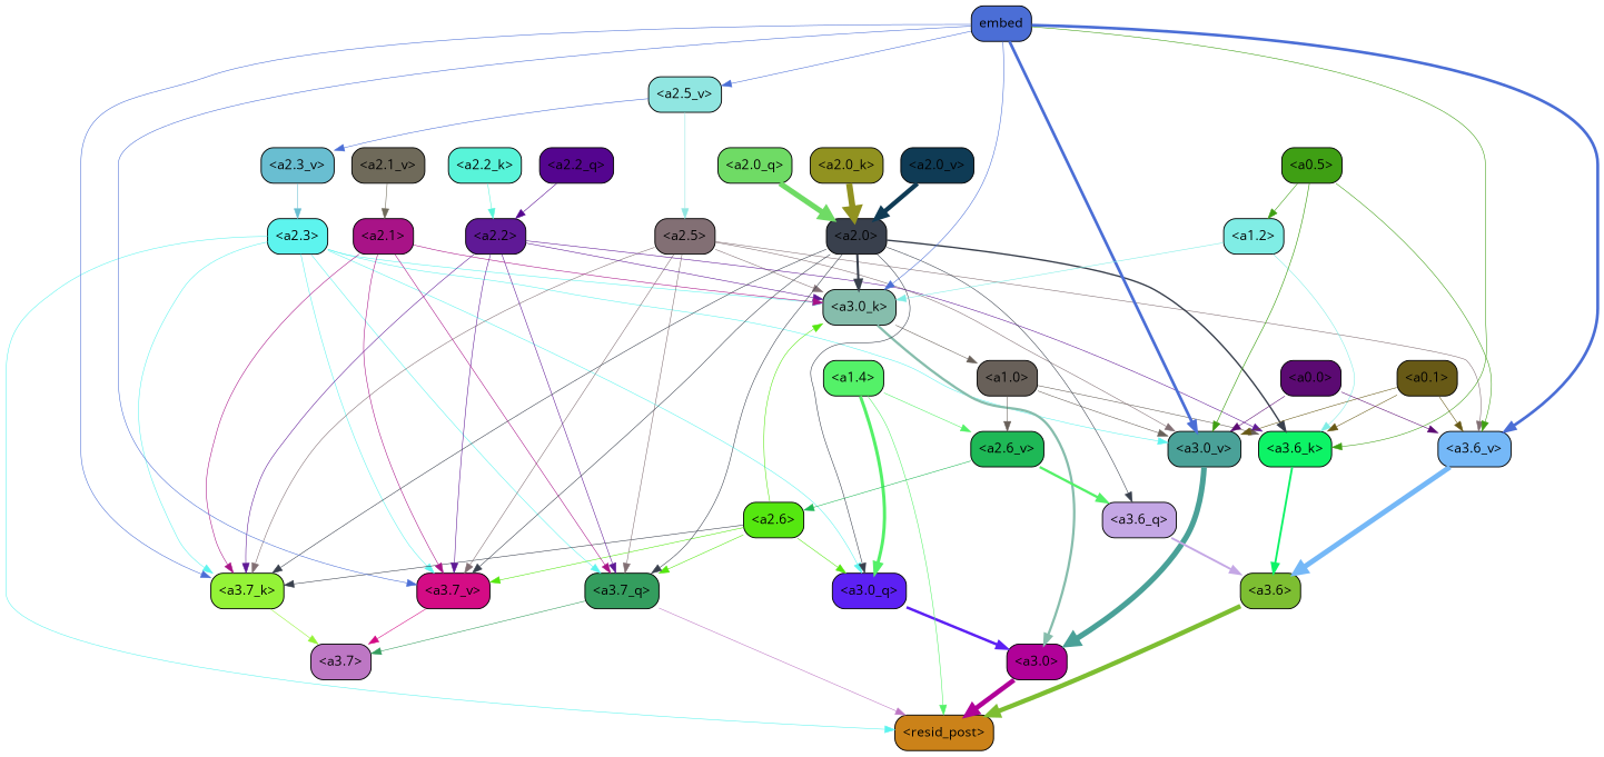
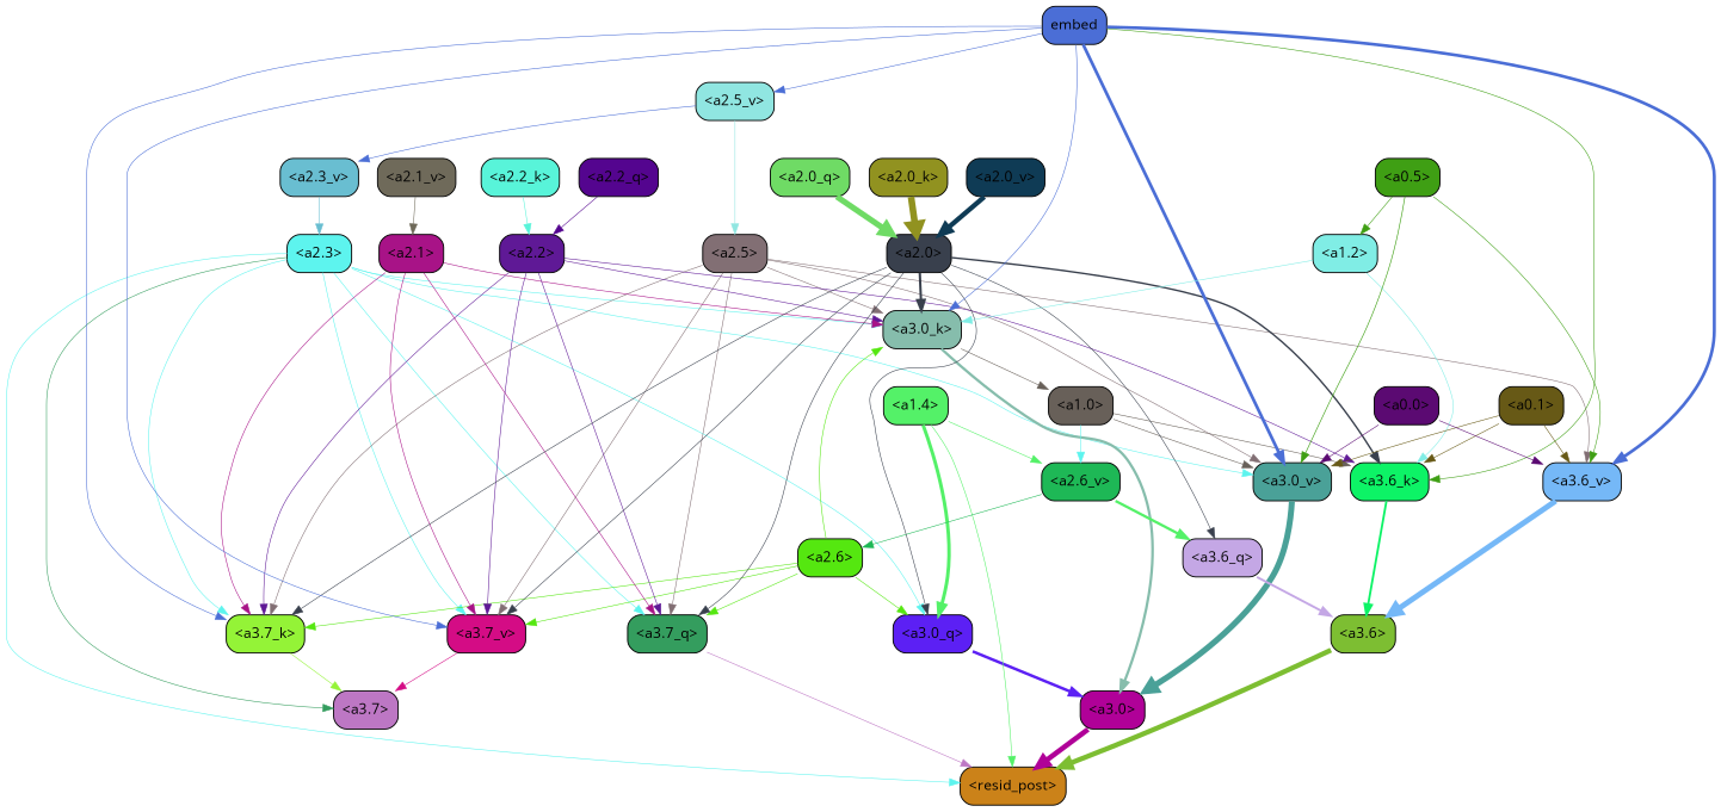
  strict digraph {
    fontname="Open Sans"
    splines=true
    node [color=black fontname="Open Sans" shape=box style="filled, rounded"]
    edge [color="#5df4ee" fontname="Open Sans" penwidth=0.6]
    "<a3.7>" [fillcolor="#bd77c4"]
    "<resid_post>" [fillcolor="#cb8219"]
    "<a3.6>" [fillcolor="#7dbe32"]
    "<a3.0>" [fillcolor="#b00198"]
    "<a2.3>" [fillcolor="#5df4ee"]
    "<a3.7_q>" [fillcolor="#349d5e"]
    "<a3.0_q>" [fillcolor="#5c20f4"]
    "<a3.7_k>" [fillcolor="#94f337"]
    "<a3.0_k>" [fillcolor="#86bdac"]
    "<a3.7_v>" [fillcolor="#d40c85"]
    "<a3.0_v>" [fillcolor="#4aa198"]
    "<a1.0>" [fillcolor="#686059"]
    "<a1.4>" [fillcolor="#54f168"]
    "<a2.6_v>" [fillcolor="#1eb856"]
    "<a3.6_q>" [fillcolor="#c4a7e5"]
    "<a2.6>" [fillcolor="#55e710"]
    "<a3.6_k>" [fillcolor="#0df366"]
    "<a3.6_v>" [fillcolor="#75b8f7"]
    "<a2.5>" [fillcolor="#826f74"]
    "<a2.2>" [fillcolor="#5f1996"]
    "<a2.1>" [fillcolor="#a81387"]
    "<a2.0>" [fillcolor="#39404d"]
    embed [fillcolor="#4b6ed6"]
    "<a2.5_v>" [fillcolor="#90e6e1"]
    "<a2.3_v>" [fillcolor="#69bed1"]
    "<a1.2>" [fillcolor="#80ede5"]
    "<a0.5>" [fillcolor="#3f9f14"]
    "<a0.1>" [fillcolor="#675916"]
    "<a0.0>" [fillcolor="#5b0a72"]
    "<a2.2_q>" [fillcolor="#54058f"]
    "<a2.0_q>" [fillcolor="#6fdb65"]
    "<a2.2_k>" [fillcolor="#58f4d9"]
    "<a2.0_k>" [fillcolor="#919220"]
    "<a2.1_v>" [fillcolor="#6f6a5a"]
    "<a2.0_v>" [fillcolor="#0f3b55"]
    "<a3.6>" -> "<resid_post>" [color="#7dbe32" penwidth=4.753257989883423]
    "<a3.0>" -> "<resid_post>" [color="#b00198" penwidth=4.90053927898407]
    "<a2.3>" -> "<resid_post>"
    "<a2.3>" -> "<a3.7_q>"
    "<a2.3>" -> "<a3.0_q>"
    "<a2.3>" -> "<a3.7_k>"
    "<a2.3>" -> "<a3.0_k>"
    "<a2.3>" -> "<a3.7_v>"
    "<a2.3>" -> "<a3.0_v>"
-   "<a3.7_q>" -> "<a3.7>" [color="#349d5e"]
+   "<a2.3>" -> "<a3.7>" [color="#349d5e"]
    "<a3.7_q>" -> "<resid_post>" [color="#bd77c4"]
    "<a3.0_q>" -> "<a3.0>" [color="#5c20f4" penwidth=2.7421876192092896]
    "<a3.7_k>" -> "<a3.7>" [color="#94f337"]
    "<a3.0_k>" -> "<a3.0>" [color="#86bdac" penwidth=2.476402521133423]
    "<a3.0_k>" -> "<a1.0>" [color="#686059"]
    "<a3.7_v>" -> "<a3.7>" [color="#d40c85"]
    "<a3.0_v>" -> "<a3.0>" [color="#4aa198" penwidth=5.652270674705505]
    "<a1.0>" -> "<a3.0_v>" [color="#686059"]
-   "<a1.0>" -> "<a2.6_v>" [color="#686059"]
+   "<a1.0>" -> "<a2.6_v>"
    "<a1.0>" -> "<a3.6_k>" [color="#686059"]
    "<a1.4>" -> "<resid_post>" [color="#54f168"]
    "<a1.4>" -> "<a3.0_q>" [color="#54f168" penwidth=3.2760138511657715]
    "<a1.4>" -> "<a2.6_v>" [color="#54f168"]
    "<a2.6_v>" -> "<a3.6_q>" [color="#54f168" penwidth=2.5149343013763428]
    "<a2.6_v>" -> "<a2.6>" [color="#1eb856"]
    "<a3.6_q>" -> "<a3.6>" [color="#c4a7e5" penwidth=2.091020345687866]
    "<a2.6>" -> "<a3.7_q>" [color="#55e710"]
    "<a2.6>" -> "<a3.0_q>" [color="#55e710"]
-   "<a2.6>" -> "<a3.7_k>" [color="#39404d"]
+   "<a2.6>" -> "<a3.7_k>" [color="#55e710"]
    "<a2.6>" -> "<a3.0_k>" [color="#55e710"]
    "<a2.6>" -> "<a3.7_v>" [color="#55e710"]
    "<a3.6_k>" -> "<a3.6>" [color="#0df366" penwidth=2.048597991466522]
    "<a3.6_v>" -> "<a3.6>" [color="#75b8f7" penwidth=5.2550448179244995]
    "<a2.5>" -> "<a3.7_q>" [color="#826f74"]
    "<a2.5>" -> "<a3.7_k>" [color="#826f74"]
    "<a2.5>" -> "<a3.0_k>" [color="#826f74"]
    "<a2.5>" -> "<a3.7_v>" [color="#826f74"]
    "<a2.5>" -> "<a3.0_v>" [color="#826f74"]
    "<a2.5>" -> "<a3.6_v>" [color="#826f74"]
    "<a2.2>" -> "<a3.7_q>" [color="#5f1996"]
    "<a2.2>" -> "<a3.7_k>" [color="#5f1996"]
    "<a2.2>" -> "<a3.0_k>" [color="#5f1996"]
    "<a2.2>" -> "<a3.7_v>" [color="#5f1996"]
    "<a2.2>" -> "<a3.6_k>" [color="#5f1996"]
    "<a2.1>" -> "<a3.7_q>" [color="#a81387"]
    "<a2.1>" -> "<a3.7_k>" [color="#a81387"]
    "<a2.1>" -> "<a3.0_k>" [color="#a81387"]
    "<a2.1>" -> "<a3.7_v>" [color="#a81387"]
    "<a2.0>" -> "<a3.7_q>" [color="#39404d"]
    "<a2.0>" -> "<a3.0_q>" [color="#39404d"]
    "<a2.0>" -> "<a3.7_k>" [color="#39404d"]
    "<a2.0>" -> "<a3.0_k>" [color="#39404d" penwidth=2.2635570764541626]
    "<a2.0>" -> "<a3.7_v>" [color="#39404d"]
    "<a2.0>" -> "<a3.6_q>" [color="#39404d"]
    "<a2.0>" -> "<a3.6_k>" [color="#39404d" penwidth=1.5290023684501648]
    embed -> "<a3.7_k>" [color="#4b6ed6"]
    embed -> "<a3.0_k>" [color="#4b6ed6"]
    embed -> "<a3.7_v>" [color="#4b6ed6"]
    embed -> "<a3.0_v>" [color="#4b6ed6" penwidth=2.972973108291626]
    embed -> "<a3.6_k>" [color="#3f9f14"]
    embed -> "<a3.6_v>" [color="#4b6ed6" penwidth=2.9556376338005066]
    embed -> "<a2.5_v>" [color="#4b6ed6"]
    "<a2.5_v>" -> "<a2.5>" [color="#90e6e1"]
    "<a2.5_v>" -> "<a2.3_v>" [color="#4b6ed6"]
    "<a2.3_v>" -> "<a2.3>" [color="#69bed1"]
    "<a1.2>" -> "<a3.0_k>" [color="#80ede5"]
    "<a1.2>" -> "<a3.6_k>" [color="#80ede5"]
    "<a0.5>" -> "<a3.0_v>" [color="#3f9f14" penwidth=0.6790935099124908]
    "<a0.5>" -> "<a3.6_v>" [color="#3f9f14"]
    "<a0.5>" -> "<a1.2>" [color="#3f9f14"]
    "<a0.1>" -> "<a3.0_v>" [color="#675916"]
    "<a0.1>" -> "<a3.6_k>" [color="#675916"]
    "<a0.1>" -> "<a3.6_v>" [color="#675916"]
    "<a0.0>" -> "<a3.0_v>" [color="#5b0a72"]
    "<a0.0>" -> "<a3.6_v>" [color="#5b0a72"]
    "<a2.2_q>" -> "<a2.2>" [color="#54058f"]
    "<a2.0_q>" -> "<a2.0>" [color="#6fdb65" penwidth=5.557696580886841]
    "<a2.2_k>" -> "<a2.2>" [color="#58f4d9"]
    "<a2.0_k>" -> "<a2.0>" [color="#919220" penwidth=6.320472955703735]
    "<a2.1_v>" -> "<a2.1>" [color="#6f6a5a"]
    "<a2.0_v>" -> "<a2.0>" [color="#0f3b55" penwidth=4.611755967140198]
  }
